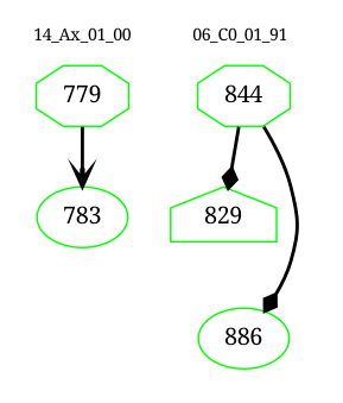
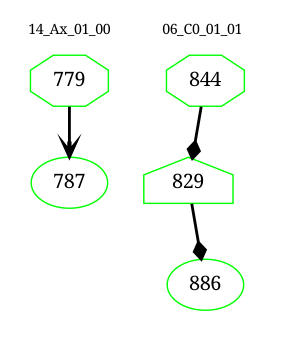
  digraph {
    fontname="Noto Serif"
    node [color=green fontname="Noto Serif" shape=octagon]
    edge [arrowhead=diamond color=black fontname="Noto Serif" style=bold]
    n1 [label=779]
-   n2 [label=783 shape=ellipse]
+   n2 [label=787 shape=ellipse]
    n3 [label=844]
    n4 [label=829 shape=house]
    n5 [label=886 shape=ellipse]
    subgraph cluster_1 {
      color=white
      fontsize=10
      label="14_Ax_01_00"
      n1
      n2
    }
    subgraph cluster_2 {
      color=white
      fontsize=10
-     label="06_C0_01_91"
+     label="06_C0_01_01"
      n3
      n4
      n5
    }
    n1 -> n2 [arrowhead=vee]
    n3 -> n4
-   n3 -> n5
+   n4 -> n5
  }
